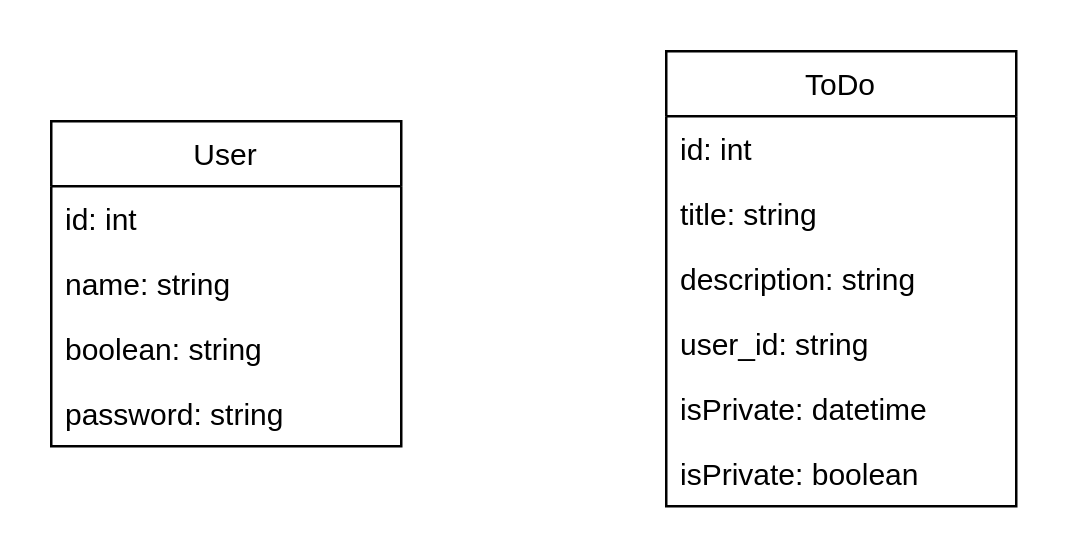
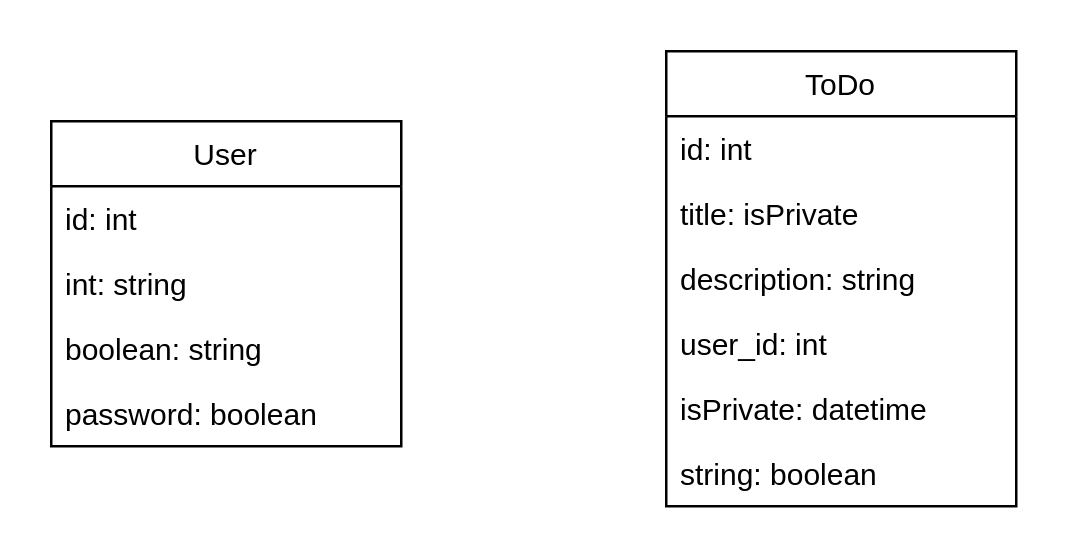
  <mxCell id="0" />
  <mxCell id="1" parent="0" />
  <mxCell id="2" value="User" style="swimlane;fontStyle=0;childLayout=stackLayout;horizontal=1;startSize=26;fillColor=none;horizontalStack=0;resizeParent=1;resizeParentMax=0;resizeLast=0;collapsible=1;marginBottom=0;" vertex="1" parent="1"><mxGeometry x="20" y="48" width="140" height="130" as="geometry" /></mxCell>
  <mxCell id="3" value="id: int&#10;" style="text;strokeColor=none;fillColor=none;align=left;verticalAlign=top;spacingLeft=4;spacingRight=4;overflow=hidden;rotatable=0;points=[[0,0.5],[1,0.5]];portConstraint=eastwest;" vertex="1" parent="2"><mxGeometry y="26" width="140" height="26" as="geometry" /></mxCell>
- <mxCell id="4" value="name: string&#10;" style="text;strokeColor=none;fillColor=none;align=left;verticalAlign=top;spacingLeft=4;spacingRight=4;overflow=hidden;rotatable=0;points=[[0,0.5],[1,0.5]];portConstraint=eastwest;" vertex="1" parent="2"><mxGeometry y="52" width="140" height="26" as="geometry" /></mxCell>
+ <mxCell id="4" value="int: string&#10;" style="text;strokeColor=none;fillColor=none;align=left;verticalAlign=top;spacingLeft=4;spacingRight=4;overflow=hidden;rotatable=0;points=[[0,0.5],[1,0.5]];portConstraint=eastwest;" vertex="1" parent="2"><mxGeometry y="52" width="140" height="26" as="geometry" /></mxCell>
  <mxCell id="5" value="boolean: string&#10;" style="text;strokeColor=none;fillColor=none;align=left;verticalAlign=top;spacingLeft=4;spacingRight=4;overflow=hidden;rotatable=0;points=[[0,0.5],[1,0.5]];portConstraint=eastwest;" vertex="1" parent="2"><mxGeometry y="78" width="140" height="26" as="geometry" /></mxCell>
- <mxCell id="6" value="password: string&#10;" style="text;strokeColor=none;fillColor=none;align=left;verticalAlign=top;spacingLeft=4;spacingRight=4;overflow=hidden;rotatable=0;points=[[0,0.5],[1,0.5]];portConstraint=eastwest;" vertex="1" parent="2"><mxGeometry y="104" width="140" height="26" as="geometry" /></mxCell>
+ <mxCell id="6" value="password: boolean&#10;" style="text;strokeColor=none;fillColor=none;align=left;verticalAlign=top;spacingLeft=4;spacingRight=4;overflow=hidden;rotatable=0;points=[[0,0.5],[1,0.5]];portConstraint=eastwest;" vertex="1" parent="2"><mxGeometry y="104" width="140" height="26" as="geometry" /></mxCell>
  <mxCell id="7" value="ToDo" style="swimlane;fontStyle=0;childLayout=stackLayout;horizontal=1;startSize=26;fillColor=none;horizontalStack=0;resizeParent=1;resizeParentMax=0;resizeLast=0;collapsible=1;marginBottom=0;" vertex="1" parent="1"><mxGeometry x="266" y="20" width="140" height="182" as="geometry" /></mxCell>
  <mxCell id="8" value="id: int&#10;" style="text;strokeColor=none;fillColor=none;align=left;verticalAlign=top;spacingLeft=4;spacingRight=4;overflow=hidden;rotatable=0;points=[[0,0.5],[1,0.5]];portConstraint=eastwest;" vertex="1" parent="7"><mxGeometry y="26" width="140" height="26" as="geometry" /></mxCell>
- <mxCell id="9" value="title: string&#10;" style="text;strokeColor=none;fillColor=none;align=left;verticalAlign=top;spacingLeft=4;spacingRight=4;overflow=hidden;rotatable=0;points=[[0,0.5],[1,0.5]];portConstraint=eastwest;" vertex="1" parent="7"><mxGeometry y="52" width="140" height="26" as="geometry" /></mxCell>
+ <mxCell id="9" value="title: isPrivate&#10;" style="text;strokeColor=none;fillColor=none;align=left;verticalAlign=top;spacingLeft=4;spacingRight=4;overflow=hidden;rotatable=0;points=[[0,0.5],[1,0.5]];portConstraint=eastwest;" vertex="1" parent="7"><mxGeometry y="52" width="140" height="26" as="geometry" /></mxCell>
  <mxCell id="10" value="description: string" style="text;strokeColor=none;fillColor=none;align=left;verticalAlign=top;spacingLeft=4;spacingRight=4;overflow=hidden;rotatable=0;points=[[0,0.5],[1,0.5]];portConstraint=eastwest;" vertex="1" parent="7"><mxGeometry y="78" width="140" height="26" as="geometry" /></mxCell>
- <mxCell id="11" value="user_id: string&#10;" style="text;strokeColor=none;fillColor=none;align=left;verticalAlign=top;spacingLeft=4;spacingRight=4;overflow=hidden;rotatable=0;points=[[0,0.5],[1,0.5]];portConstraint=eastwest;" vertex="1" parent="7"><mxGeometry y="104" width="140" height="26" as="geometry" /></mxCell>
+ <mxCell id="11" value="user_id: int&#10;" style="text;strokeColor=none;fillColor=none;align=left;verticalAlign=top;spacingLeft=4;spacingRight=4;overflow=hidden;rotatable=0;points=[[0,0.5],[1,0.5]];portConstraint=eastwest;" vertex="1" parent="7"><mxGeometry y="104" width="140" height="26" as="geometry" /></mxCell>
  <mxCell id="12" value="isPrivate: datetime&#10;" style="text;strokeColor=none;fillColor=none;align=left;verticalAlign=top;spacingLeft=4;spacingRight=4;overflow=hidden;rotatable=0;points=[[0,0.5],[1,0.5]];portConstraint=eastwest;" vertex="1" parent="7"><mxGeometry y="130" width="140" height="26" as="geometry" /></mxCell>
- <mxCell id="13" value="isPrivate: boolean&#10;" style="text;strokeColor=none;fillColor=none;align=left;verticalAlign=top;spacingLeft=4;spacingRight=4;overflow=hidden;rotatable=0;points=[[0,0.5],[1,0.5]];portConstraint=eastwest;" vertex="1" parent="7"><mxGeometry y="156" width="140" height="26" as="geometry" /></mxCell>
+ <mxCell id="13" value="string: boolean&#10;" style="text;strokeColor=none;fillColor=none;align=left;verticalAlign=top;spacingLeft=4;spacingRight=4;overflow=hidden;rotatable=0;points=[[0,0.5],[1,0.5]];portConstraint=eastwest;" vertex="1" parent="7"><mxGeometry y="156" width="140" height="26" as="geometry" /></mxCell>
